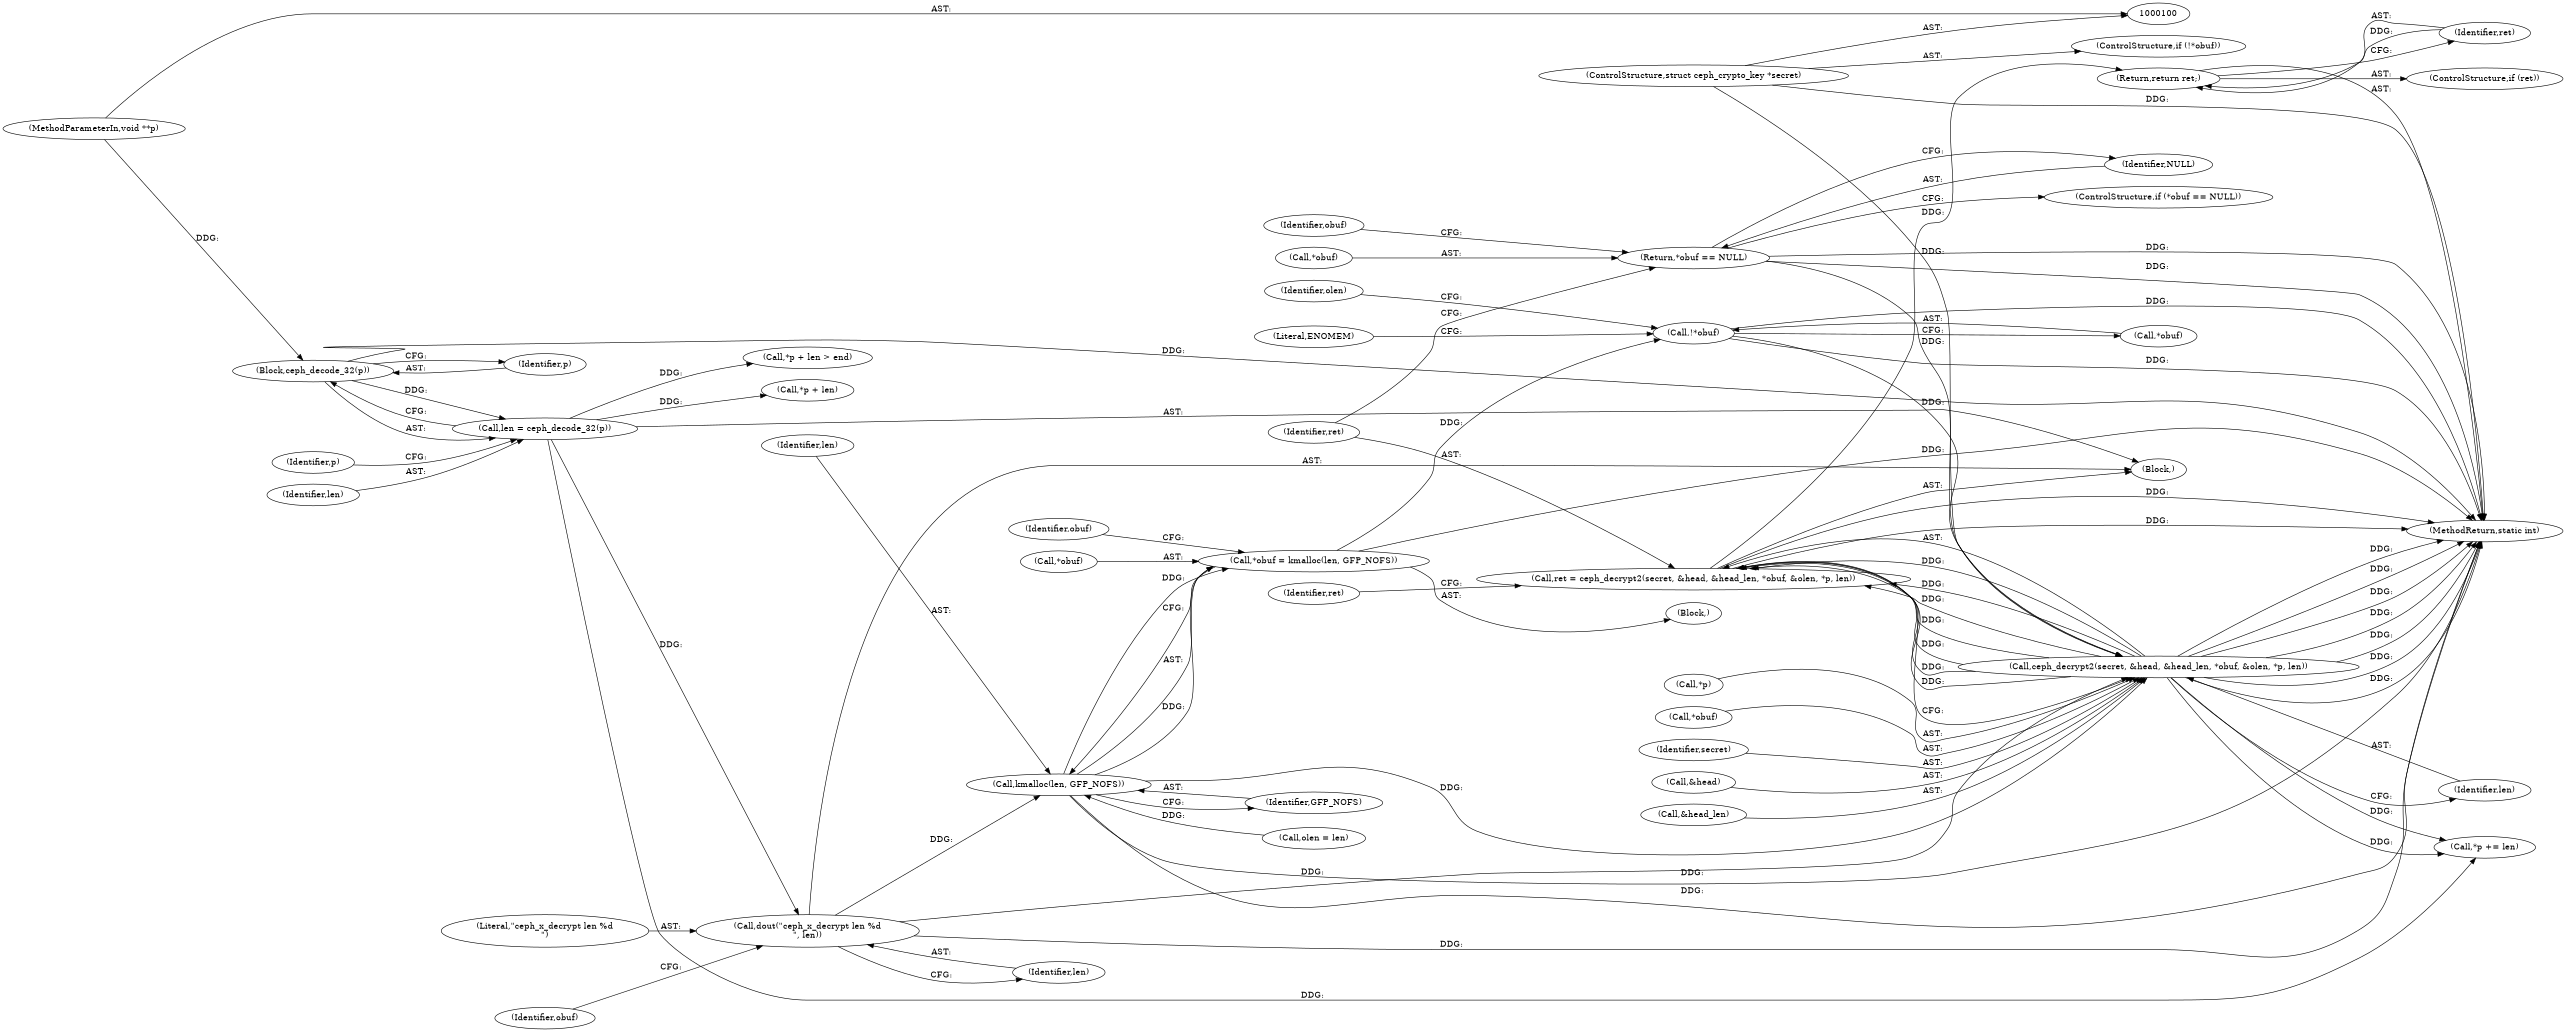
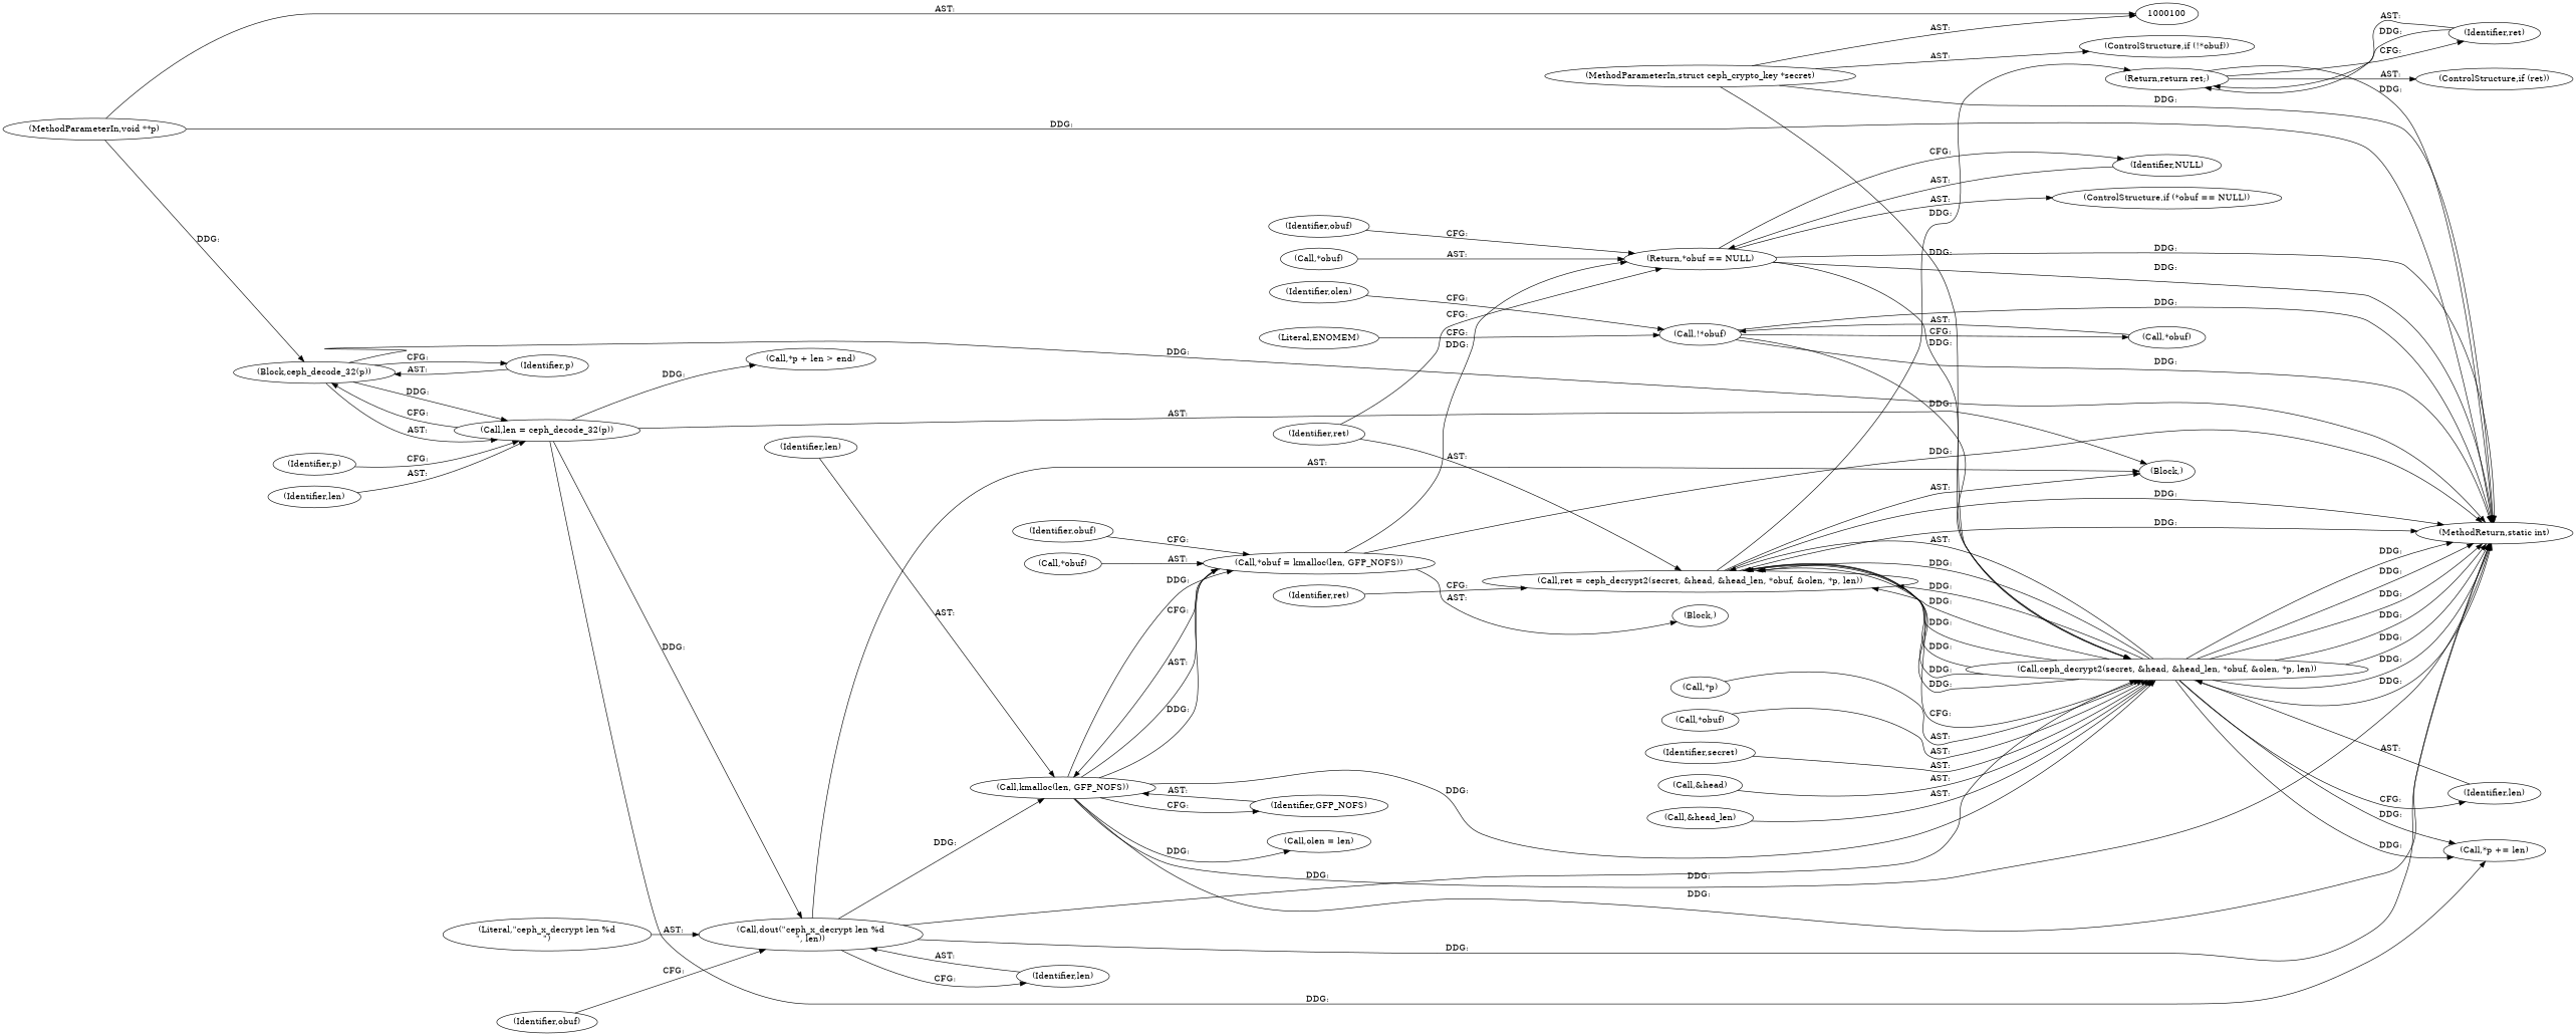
  digraph {
    rankdir=LR
    n1 [label="(Call,ret = ceph_decrypt2(secret, &head, &head_len, *obuf, &olen, *p, len))"]
    n2 [label="(Call,ceph_decrypt2(secret, &head, &head_len, *obuf, &olen, *p, len))"]
    n3 [label="(Return,return ret;)"]
    n4 [label="(MethodReturn,static int)"]
    n5 [label="(Block,)"]
    n6 [label="(Identifier,len)"]
    n7 [label="(Call,*p += len)"]
    n8 [label="(Identifier,ret)"]
    n9 [label="(ControlStructure,if (ret))"]
-   n10 [label="(ControlStructure,struct ceph_crypto_key *secret)"]
+   n10 [label="(MethodParameterIn,struct ceph_crypto_key *secret)"]
    1000100
    n12 [label="(ControlStructure,if (!*obuf))"]
    n13 [label="(Return,*obuf == NULL)"]
    n14 [label="(ControlStructure,if (*obuf == NULL))"]
    n15 [label="(Identifier,NULL)"]
    n16 [label="(Call,!*obuf)"]
    n17 [label="(Call,*obuf)"]
    n18 [label="(Call,*obuf = kmalloc(len, GFP_NOFS))"]
    n19 [label="(Call,kmalloc(len, GFP_NOFS))"]
    n20 [label="(Block,)"]
    n21 [label="(Identifier,GFP_NOFS)"]
    n22 [label="(Call,olen = len)"]
    n23 [label="(Call,dout(\"ceph_x_decrypt len %d\n\", len))"]
    n24 [label="(Identifier,len)"]
    n25 [label="(Call,len = ceph_decode_32(p))"]
    n26 [label="(Block,ceph_decode_32(p))"]
    n27 [label="(Call,*p + len > end)"]
-   n28 [label="(Call,*p + len)"]
    n29 [label="(Identifier,p)"]
    n30 [label="(MethodParameterIn,void **p)"]
    n31 [label="(Identifier,len)"]
    n32 [label="(Literal,ENOMEM)"]
    n33 [label="(Call,*obuf)"]
    n34 [label="(Identifier,p)"]
    n35 [label="(Identifier,ret)"]
    n36 [label="(Call,*p)"]
    n37 [label="(Identifier,olen)"]
    n38 [label="(Identifier,obuf)"]
    n39 [label="(Identifier,len)"]
    n40 [label="(Call,*obuf)"]
    n41 [label="(Identifier,secret)"]
    n42 [label="(Literal,\"ceph_x_decrypt len %d\n\")"]
    n43 [label="(Identifier,ret)"]
    n44 [label="(Identifier,obuf)"]
    n45 [label="(Call,*obuf)"]
    n46 [label="(Call,&head)"]
    n47 [label="(Call,&head_len)"]
    n48 [label="(Identifier,obuf)"]
    n1 -> n2 [label="CFG: "]
    n1 -> n3 [label="DDG: "]
    n1 -> n4 [label="DDG: "]
    n1 -> n4 [label="DDG: "]
    n1 -> n5 [label="AST: "]
    n2 -> n1 [label="AST: "]
    n2 -> n1 [label="DDG: "]
    n2 -> n1 [label="DDG: "]
    n2 -> n1 [label="DDG: "]
    n2 -> n1 [label="DDG: "]
    n2 -> n1 [label="DDG: "]
    n2 -> n1 [label="DDG: "]
    n2 -> n1 [label="DDG: "]
    n2 -> n4 [label="DDG: "]
    n2 -> n4 [label="DDG: "]
    n2 -> n4 [label="DDG: "]
    n2 -> n4 [label="DDG: "]
    n2 -> n4 [label="DDG: "]
    n2 -> n4 [label="DDG: "]
    n2 -> n4 [label="DDG: "]
    n2 -> n6 [label="CFG: "]
    n2 -> n7 [label="DDG: "]
    n2 -> n7 [label="DDG: "]
-   n3 -> n4 [label="AST: "]
+   n3 -> n4 [label="DDG: "]
    n3 -> n8 [label="CFG: "]
    n3 -> n9 [label="AST: "]
    n6 -> n2 [label="AST: "]
    n8 -> n3 [label="AST: "]
    n8 -> n3 [label="DDG: "]
    n10 -> n2 [label="DDG: "]
    n10 -> n4 [label="DDG: "]
    n10 -> 1000100 [label="AST: "]
    n10 -> n12 [label="AST: "]
    n13 -> n2 [label="DDG: "]
    n13 -> n4 [label="DDG: "]
    n13 -> n4 [label="DDG: "]
-   n13 -> n14 [label="CFG: "]
+   n13 -> n14 [label="AST: "]
    n13 -> n15 [label="CFG: "]
    n15 -> n13 [label="AST: "]
    n16 -> n2 [label="DDG: "]
    n16 -> n4 [label="DDG: "]
    n16 -> n4 [label="DDG: "]
    n16 -> n17 [label="CFG: "]
    n17 -> n16 [label="AST: "]
    n18 -> n4 [label="DDG: "]
-   n18 -> n16 [label="DDG: "]
+   n18 -> n13 [label="DDG: "]
    n18 -> n19 [label="CFG: "]
    n18 -> n20 [label="AST: "]
    n19 -> n2 [label="DDG: "]
    n19 -> n4 [label="DDG: "]
    n19 -> n4 [label="DDG: "]
    n19 -> n18 [label="AST: "]
    n19 -> n18 [label="DDG: "]
    n19 -> n18 [label="DDG: "]
    n19 -> n21 [label="CFG: "]
-   n22 -> n19 [label="DDG: "]
+   n19 -> n22 [label="DDG: "]
    n21 -> n19 [label="AST: "]
    n23 -> n2 [label="DDG: "]
    n23 -> n4 [label="DDG: "]
    n23 -> n5 [label="AST: "]
    n23 -> n19 [label="DDG: "]
    n23 -> n24 [label="CFG: "]
    n24 -> n23 [label="AST: "]
    n25 -> n5 [label="AST: "]
    n25 -> n7 [label="DDG: "]
    n25 -> n23 [label="DDG: "]
    n25 -> n26 [label="CFG: "]
    n25 -> n27 [label="DDG: "]
-   n25 -> n28 [label="DDG: "]
    n26 -> n4 [label="DDG: "]
    n26 -> n25 [label="AST: "]
    n26 -> n25 [label="DDG: "]
    n26 -> n29 [label="CFG: "]
    n29 -> n26 [label="AST: "]
+   n30 -> n4 [label="DDG: "]
    n30 -> 1000100 [label="AST: "]
    n30 -> n26 [label="DDG: "]
    n31 -> n25 [label="AST: "]
    n32 -> n16 [label="CFG: "]
    n33 -> n13 [label="AST: "]
    n34 -> n25 [label="CFG: "]
    n35 -> n1 [label="AST: "]
    n35 -> n13 [label="CFG: "]
    n36 -> n2 [label="AST: "]
    n37 -> n16 [label="CFG: "]
    n38 -> n13 [label="CFG: "]
    n39 -> n19 [label="AST: "]
    n40 -> n2 [label="AST: "]
    n41 -> n2 [label="AST: "]
    n42 -> n23 [label="AST: "]
    n43 -> n1 [label="CFG: "]
    n44 -> n23 [label="CFG: "]
    n45 -> n18 [label="AST: "]
    n46 -> n2 [label="AST: "]
    n47 -> n2 [label="AST: "]
    n48 -> n18 [label="CFG: "]
  }
